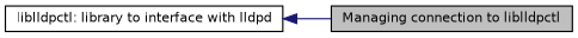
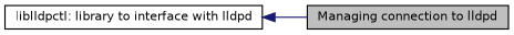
  digraph {
    rankdir=LR
    node [color=black fontname=Helvetica fontsize=10 shape=record style=filled]
    n1 [fillcolor=white height=0.2 label="liblldpctl: library to interface with lldpd" width=0.4]
-   n2 [fillcolor=grey75 fontcolor=black height=0.2 label="Managing connection to liblldpctl" width=0.4]
+   n2 [fillcolor=grey75 fontcolor=black height=0.2 label="Managing connection to lldpd" width=0.4]
    n1 -> n2 [color=midnightblue dir=back fontname=Helvetica fontsize=10 labelfontname=Helvetica labelfontsize=10 shape=plaintext style=solid]
  }
